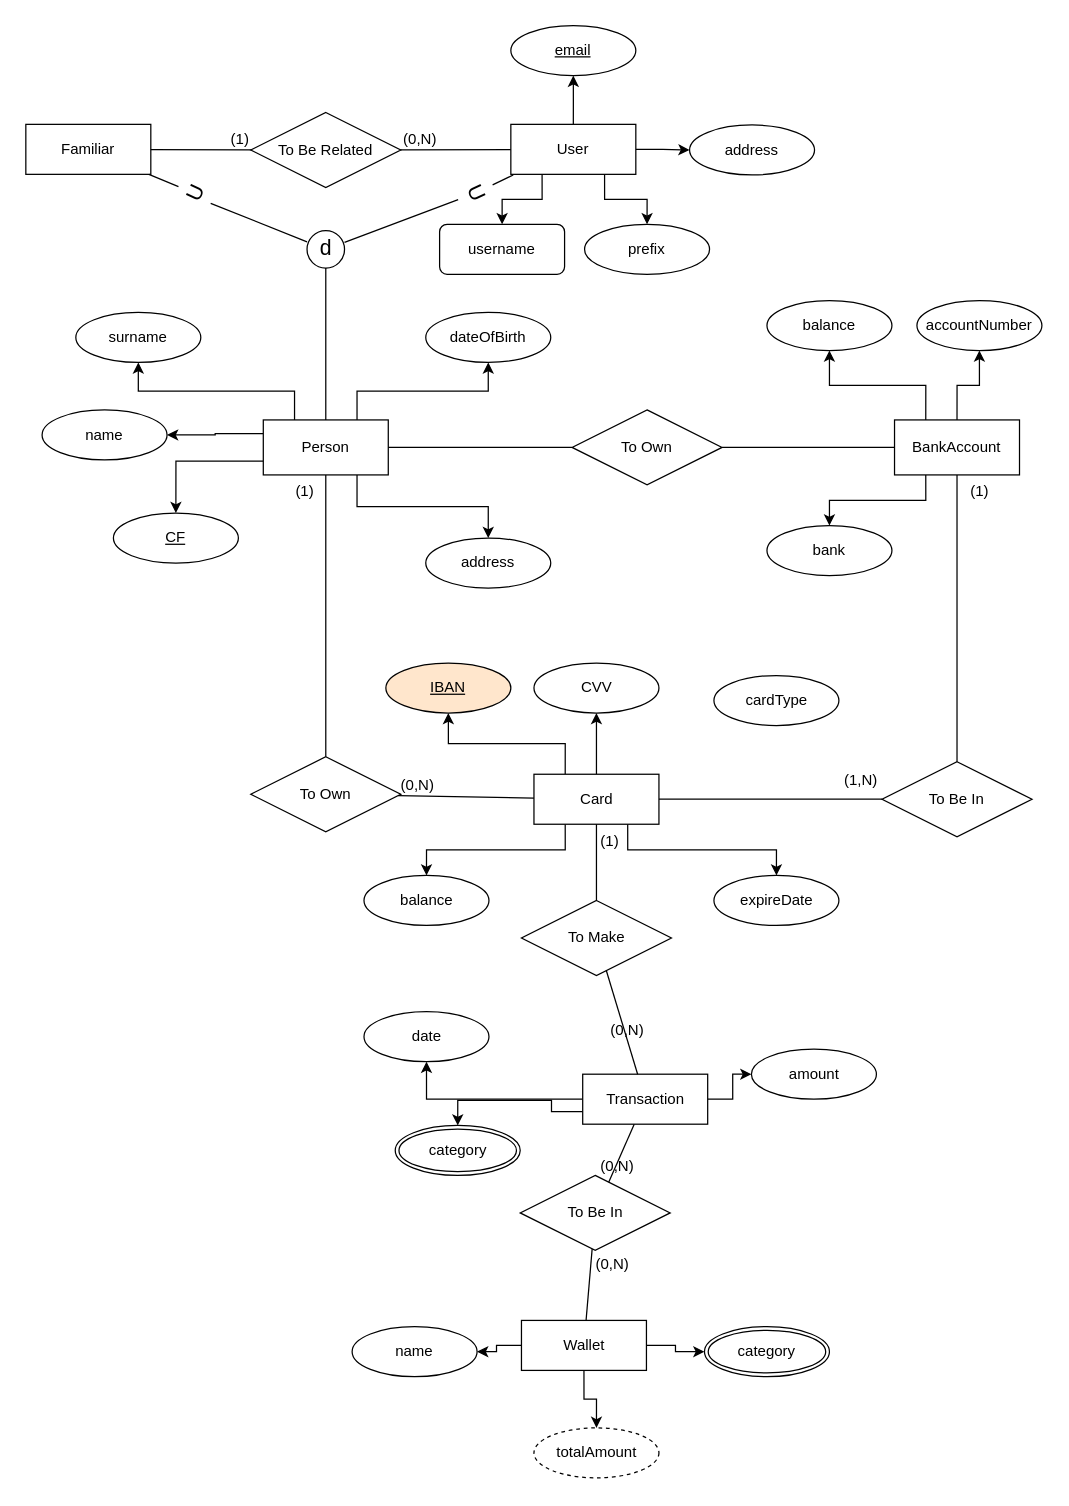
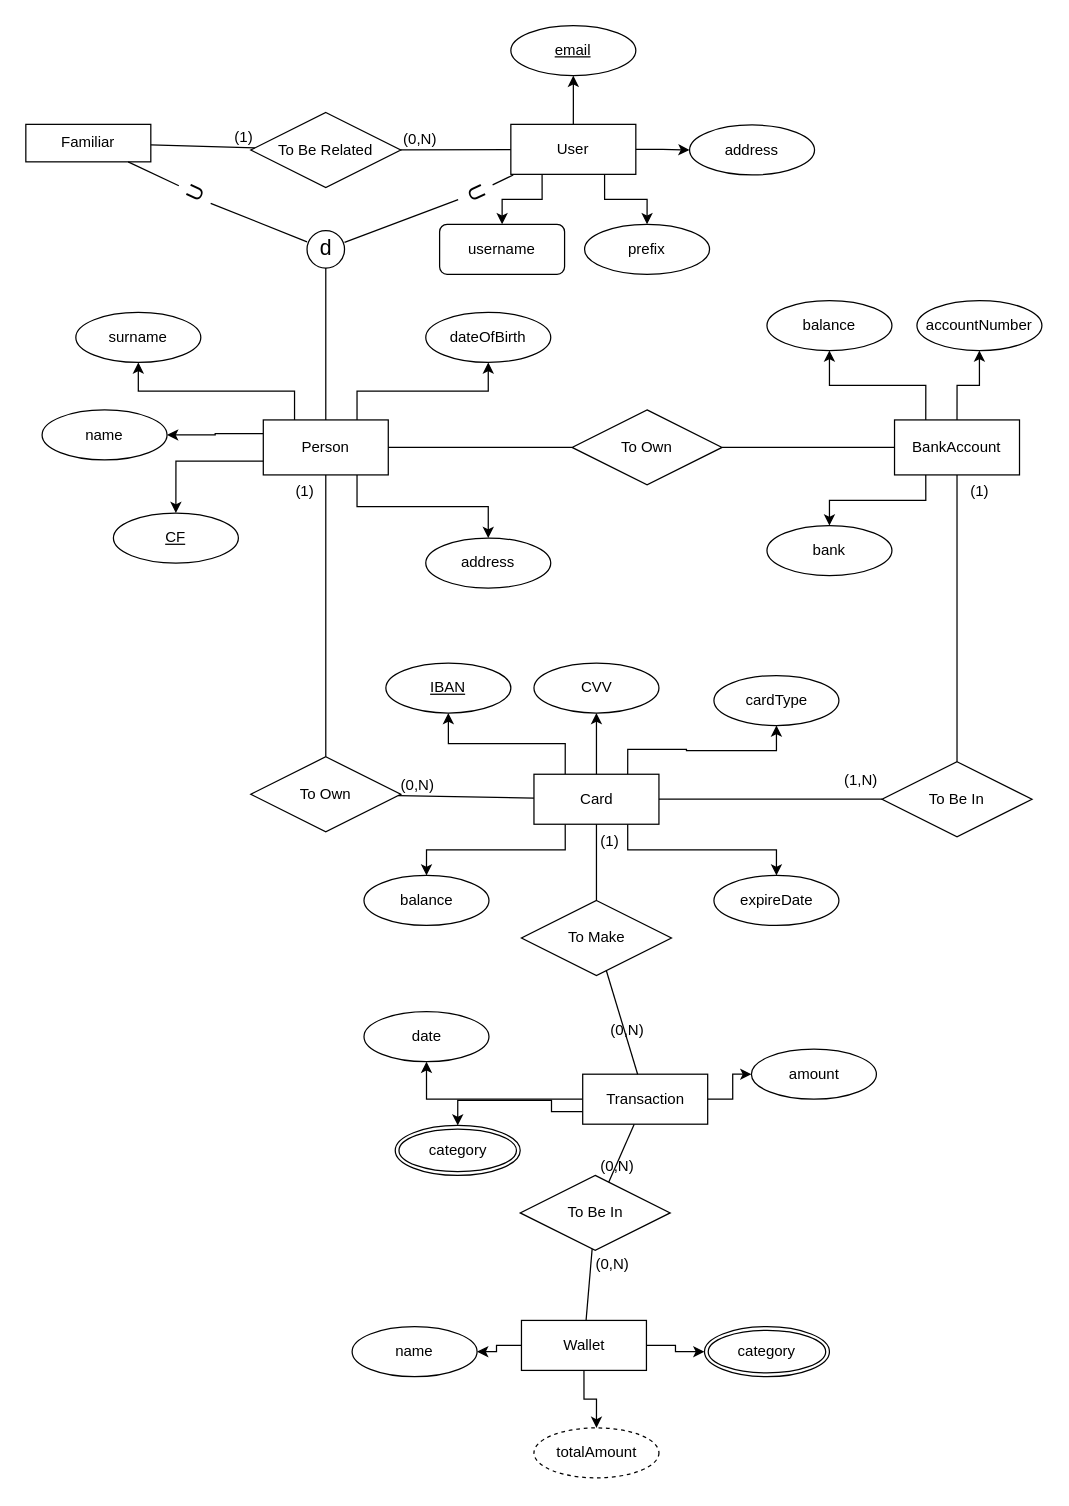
  <mxCell id="0" />
  <mxCell id="1" parent="0" />
  <mxCell id="2" style="edgeStyle=orthogonalEdgeStyle;rounded=0;orthogonalLoop=1;jettySize=auto;html=1;exitX=0;exitY=0.5;exitDx=0;exitDy=0;" parent="1" source="5" target="54" edge="1"><mxGeometry relative="1" as="geometry" /></mxCell>
  <mxCell id="3" style="edgeStyle=orthogonalEdgeStyle;rounded=0;orthogonalLoop=1;jettySize=auto;html=1;exitX=1;exitY=0.5;exitDx=0;exitDy=0;" edge="1" parent="1" source="5" target="55"><mxGeometry relative="1" as="geometry" /></mxCell>
  <mxCell id="4" style="edgeStyle=orthogonalEdgeStyle;rounded=0;orthogonalLoop=1;jettySize=auto;html=1;exitX=0;exitY=0.75;exitDx=0;exitDy=0;" edge="1" parent="1" source="5" target="62"><mxGeometry relative="1" as="geometry" /></mxCell>
  <mxCell id="5" value="Transaction" style="whiteSpace=wrap;html=1;align=center;" parent="1" vertex="1"><mxGeometry x="465.57" y="859" width="100" height="40" as="geometry" /></mxCell>
  <mxCell id="6" style="edgeStyle=orthogonalEdgeStyle;rounded=0;orthogonalLoop=1;jettySize=auto;html=1;exitX=0;exitY=0.5;exitDx=0;exitDy=0;" parent="1" source="9" target="56" edge="1"><mxGeometry relative="1" as="geometry" /></mxCell>
  <mxCell id="7" style="edgeStyle=orthogonalEdgeStyle;rounded=0;orthogonalLoop=1;jettySize=auto;html=1;exitX=0.5;exitY=1;exitDx=0;exitDy=0;" parent="1" source="9" target="57" edge="1"><mxGeometry relative="1" as="geometry" /></mxCell>
  <mxCell id="8" style="edgeStyle=orthogonalEdgeStyle;rounded=0;orthogonalLoop=1;jettySize=auto;html=1;exitX=1;exitY=0.5;exitDx=0;exitDy=0;" parent="1" source="9" target="61" edge="1"><mxGeometry relative="1" as="geometry"><mxPoint x="551.07" y="1081.01" as="targetPoint" /></mxGeometry></mxCell>
  <mxCell id="9" value="Wallet" style="whiteSpace=wrap;html=1;align=center;" parent="1" vertex="1"><mxGeometry x="416.57" y="1056.01" width="100" height="40" as="geometry" /></mxCell>
  <mxCell id="10" style="edgeStyle=orthogonalEdgeStyle;rounded=0;orthogonalLoop=1;jettySize=auto;html=1;exitX=0.75;exitY=1;exitDx=0;exitDy=0;" parent="1" source="15" target="51" edge="1"><mxGeometry relative="1" as="geometry" /></mxCell>
+ <mxCell id="11" style="edgeStyle=orthogonalEdgeStyle;rounded=0;orthogonalLoop=1;jettySize=auto;html=1;exitX=0.75;exitY=0;exitDx=0;exitDy=0;" parent="1" source="15" target="59" edge="1"><mxGeometry relative="1" as="geometry"><mxPoint x="620.57" y="570" as="targetPoint" /></mxGeometry></mxCell>
  <mxCell id="12" style="edgeStyle=orthogonalEdgeStyle;rounded=0;orthogonalLoop=1;jettySize=auto;html=1;exitX=0.25;exitY=1;exitDx=0;exitDy=0;entryX=0.5;entryY=0;entryDx=0;entryDy=0;" parent="1" source="15" target="58" edge="1"><mxGeometry relative="1" as="geometry" /></mxCell>
  <mxCell id="13" style="edgeStyle=orthogonalEdgeStyle;rounded=0;orthogonalLoop=1;jettySize=auto;html=1;exitX=0.25;exitY=0;exitDx=0;exitDy=0;" edge="1" parent="1" source="15" target="53"><mxGeometry relative="1" as="geometry" /></mxCell>
  <mxCell id="14" style="edgeStyle=orthogonalEdgeStyle;rounded=0;orthogonalLoop=1;jettySize=auto;html=1;exitX=0.5;exitY=0;exitDx=0;exitDy=0;" edge="1" parent="1" source="15" target="52"><mxGeometry relative="1" as="geometry" /></mxCell>
  <mxCell id="15" value="Card" style="whiteSpace=wrap;html=1;align=center;" parent="1" vertex="1"><mxGeometry x="426.57" y="619" width="100" height="40" as="geometry" /></mxCell>
  <mxCell id="16" style="edgeStyle=orthogonalEdgeStyle;rounded=0;orthogonalLoop=1;jettySize=auto;html=1;exitX=0.75;exitY=1;exitDx=0;exitDy=0;" parent="1" source="20" target="48" edge="1"><mxGeometry relative="1" as="geometry" /></mxCell>
  <mxCell id="17" style="edgeStyle=orthogonalEdgeStyle;rounded=0;orthogonalLoop=1;jettySize=auto;html=1;exitX=0.25;exitY=1;exitDx=0;exitDy=0;" parent="1" source="20" target="47" edge="1"><mxGeometry relative="1" as="geometry" /></mxCell>
  <mxCell id="18" style="edgeStyle=orthogonalEdgeStyle;rounded=0;orthogonalLoop=1;jettySize=auto;html=1;exitX=0.5;exitY=0;exitDx=0;exitDy=0;" parent="1" source="20" target="46" edge="1"><mxGeometry relative="1" as="geometry" /></mxCell>
  <mxCell id="19" style="edgeStyle=orthogonalEdgeStyle;rounded=0;orthogonalLoop=1;jettySize=auto;html=1;exitX=1;exitY=0.5;exitDx=0;exitDy=0;" edge="1" parent="1" source="20" target="68"><mxGeometry relative="1" as="geometry" /></mxCell>
  <mxCell id="20" value="User" style="whiteSpace=wrap;html=1;align=center;" parent="1" vertex="1"><mxGeometry x="408.07" y="99" width="100" height="40" as="geometry" /></mxCell>
  <mxCell id="21" style="edgeStyle=orthogonalEdgeStyle;rounded=0;orthogonalLoop=1;jettySize=auto;html=1;exitX=0.25;exitY=0;exitDx=0;exitDy=0;" parent="1" source="26" target="44" edge="1"><mxGeometry relative="1" as="geometry" /></mxCell>
  <mxCell id="22" style="edgeStyle=orthogonalEdgeStyle;rounded=0;orthogonalLoop=1;jettySize=auto;html=1;exitX=0.75;exitY=0;exitDx=0;exitDy=0;" parent="1" source="26" target="43" edge="1"><mxGeometry relative="1" as="geometry" /></mxCell>
  <mxCell id="23" style="edgeStyle=orthogonalEdgeStyle;rounded=0;orthogonalLoop=1;jettySize=auto;html=1;exitX=0.75;exitY=1;exitDx=0;exitDy=0;" edge="1" parent="1" source="26" target="60"><mxGeometry relative="1" as="geometry" /></mxCell>
  <mxCell id="24" style="edgeStyle=orthogonalEdgeStyle;rounded=0;orthogonalLoop=1;jettySize=auto;html=1;exitX=0;exitY=0.75;exitDx=0;exitDy=0;" edge="1" parent="1" source="26" target="45"><mxGeometry relative="1" as="geometry" /></mxCell>
  <mxCell id="25" style="edgeStyle=orthogonalEdgeStyle;rounded=0;orthogonalLoop=1;jettySize=auto;html=1;exitX=0;exitY=0.25;exitDx=0;exitDy=0;" edge="1" parent="1" source="26" target="42"><mxGeometry relative="1" as="geometry" /></mxCell>
  <mxCell id="26" value="Person" style="whiteSpace=wrap;html=1;align=center;" parent="1" vertex="1"><mxGeometry x="210" y="335.5" width="100" height="44" as="geometry" /></mxCell>
- <mxCell id="27" value="Familiar" style="whiteSpace=wrap;html=1;align=center;" parent="1" vertex="1"><mxGeometry x="20" y="99" width="100" height="40" as="geometry" /></mxCell>
+ <mxCell id="27" value="Familiar" style="whiteSpace=wrap;html=1;align=center;" parent="1" vertex="1"><mxGeometry x="20" y="99" width="100" height="30" as="geometry" /></mxCell>
  <mxCell id="28" value="" style="ellipse;whiteSpace=wrap;html=1;aspect=fixed;" parent="1" vertex="1"><mxGeometry x="245" y="184" width="30" height="30" as="geometry" /></mxCell>
  <mxCell id="29" value="d" style="text;html=1;align=center;verticalAlign=middle;resizable=0;points=[];autosize=1;strokeColor=none;fillColor=none;fontSize=17;" parent="1" vertex="1"><mxGeometry x="245" y="184" width="30" height="30" as="geometry" /></mxCell>
  <mxCell id="30" value="To Be Related" style="shape=rhombus;perimeter=rhombusPerimeter;whiteSpace=wrap;html=1;align=center;" parent="1" vertex="1"><mxGeometry x="200" y="89.5" width="120" height="60" as="geometry" /></mxCell>
  <mxCell id="31" value="" style="endArrow=none;html=1;rounded=0;" parent="1" source="27" target="30" edge="1"><mxGeometry relative="1" as="geometry"><mxPoint x="170" y="194.5" as="sourcePoint" /><mxPoint x="231" y="194.5" as="targetPoint" /></mxGeometry></mxCell>
  <mxCell id="32" value="(1)" style="resizable=0;html=1;whiteSpace=wrap;align=right;verticalAlign=bottom;" parent="31" connectable="0" vertex="1"><mxGeometry x="1" relative="1" as="geometry" /></mxCell>
  <mxCell id="33" value="" style="endArrow=none;html=1;rounded=0;" parent="1" source="20" target="30" edge="1"><mxGeometry relative="1" as="geometry"><mxPoint x="437.07" y="228" as="sourcePoint" /><mxPoint x="329.999" y="144.464" as="targetPoint" /></mxGeometry></mxCell>
  <mxCell id="34" value="(0,N)" style="resizable=0;html=1;whiteSpace=wrap;align=right;verticalAlign=bottom;" parent="33" connectable="0" vertex="1"><mxGeometry x="1" relative="1" as="geometry"><mxPoint x="30" as="offset" /></mxGeometry></mxCell>
  <mxCell id="35" value="To Own" style="shape=rhombus;perimeter=rhombusPerimeter;whiteSpace=wrap;html=1;align=center;" parent="1" vertex="1"><mxGeometry x="457.07" y="327.5" width="120" height="60" as="geometry" /></mxCell>
  <mxCell id="36" value="To Own" style="shape=rhombus;perimeter=rhombusPerimeter;whiteSpace=wrap;html=1;align=center;" parent="1" vertex="1"><mxGeometry x="200" y="605" width="120" height="60" as="geometry" /></mxCell>
  <mxCell id="37" value="" style="endArrow=none;html=1;rounded=0;" parent="1" source="15" target="36" edge="1"><mxGeometry relative="1" as="geometry"><mxPoint x="426.57" y="639" as="sourcePoint" /><mxPoint x="396.57" y="748" as="targetPoint" /></mxGeometry></mxCell>
  <mxCell id="38" value="(0,N)" style="resizable=0;html=1;whiteSpace=wrap;align=right;verticalAlign=bottom;" parent="37" connectable="0" vertex="1"><mxGeometry x="1" relative="1" as="geometry"><mxPoint x="30" as="offset" /></mxGeometry></mxCell>
  <mxCell id="39" value="To Be In" style="shape=rhombus;perimeter=rhombusPerimeter;whiteSpace=wrap;html=1;align=center;" parent="1" vertex="1"><mxGeometry x="415.57" y="940" width="120" height="60" as="geometry" /></mxCell>
  <mxCell id="40" value="" style="endArrow=none;html=1;rounded=0;" parent="1" source="9" target="39" edge="1"><mxGeometry relative="1" as="geometry"><mxPoint x="470.07" y="1060.01" as="sourcePoint" /><mxPoint x="359.07" y="1160.01" as="targetPoint" /></mxGeometry></mxCell>
  <mxCell id="41" value="(0,N)" style="resizable=0;html=1;whiteSpace=wrap;align=right;verticalAlign=bottom;" parent="40" connectable="0" vertex="1"><mxGeometry x="1" relative="1" as="geometry"><mxPoint x="31" y="20" as="offset" /></mxGeometry></mxCell>
  <mxCell id="42" value="name" style="ellipse;whiteSpace=wrap;html=1;align=center;" parent="1" vertex="1"><mxGeometry x="33" y="327.5" width="100" height="40" as="geometry" /></mxCell>
  <mxCell id="43" value="dateOfBirth" style="ellipse;whiteSpace=wrap;html=1;align=center;" parent="1" vertex="1"><mxGeometry x="340" y="249.5" width="100" height="40" as="geometry" /></mxCell>
  <mxCell id="44" value="surname" style="ellipse;whiteSpace=wrap;html=1;align=center;" parent="1" vertex="1"><mxGeometry x="60" y="249.5" width="100" height="40" as="geometry" /></mxCell>
  <mxCell id="45" value="CF" style="ellipse;whiteSpace=wrap;html=1;align=center;fontStyle=4;" parent="1" vertex="1"><mxGeometry x="90.07" y="410" width="100" height="40" as="geometry" /></mxCell>
  <mxCell id="46" value="email" style="ellipse;whiteSpace=wrap;html=1;align=center;fontStyle=4;" parent="1" vertex="1"><mxGeometry x="408.07" width="100" height="40" as="geometry" y="20" /></mxCell>
  <mxCell id="47" value="username" style="whiteSpace=wrap;html=1;align=center;rounded=1;" parent="1" vertex="1"><mxGeometry x="351.07" y="179" width="100" height="40" as="geometry" /></mxCell>
  <mxCell id="48" value="prefix" style="ellipse;whiteSpace=wrap;html=1;align=center;" parent="1" vertex="1"><mxGeometry x="467.07" y="179" width="100" height="40" as="geometry" /></mxCell>
  <mxCell id="49" value="" style="endArrow=none;html=1;rounded=0;" parent="1" source="65" target="27" edge="1"><mxGeometry width="50" height="50" relative="1" as="geometry"><mxPoint x="240" y="209.5" as="sourcePoint" /><mxPoint x="130" y="139" as="targetPoint" /><Array as="points" /></mxGeometry></mxCell>
  <mxCell id="50" value="" style="endArrow=none;html=1;rounded=0;" parent="1" source="67" edge="1"><mxGeometry width="50" height="50" relative="1" as="geometry"><mxPoint x="620.39" y="-86.11" as="sourcePoint" /><mxPoint x="410" y="139.5" as="targetPoint" /></mxGeometry></mxCell>
  <mxCell id="51" value="expireDate" style="ellipse;whiteSpace=wrap;html=1;align=center;" parent="1" vertex="1"><mxGeometry x="570.57" y="700" width="100" height="40" as="geometry" /></mxCell>
  <mxCell id="52" value="CVV" style="ellipse;whiteSpace=wrap;html=1;align=center;" parent="1" vertex="1"><mxGeometry x="426.57" y="530" width="100" height="40" as="geometry" /></mxCell>
- <mxCell id="53" value="IBAN" style="ellipse;whiteSpace=wrap;html=1;align=center;fontStyle=4;fillColor=#ffe6cc;" parent="1" vertex="1"><mxGeometry x="308.07" y="530" width="100" height="40" as="geometry" /></mxCell>
+ <mxCell id="53" value="IBAN" style="ellipse;whiteSpace=wrap;html=1;align=center;fontStyle=4;" parent="1" vertex="1"><mxGeometry x="308.07" y="530" width="100" height="40" as="geometry" /></mxCell>
  <mxCell id="54" value="date" style="ellipse;whiteSpace=wrap;html=1;align=center;" parent="1" vertex="1"><mxGeometry x="290.57" y="809" width="100" height="40" as="geometry" /></mxCell>
  <mxCell id="55" value="amount" style="ellipse;whiteSpace=wrap;html=1;align=center;" parent="1" vertex="1"><mxGeometry x="600.57" y="839" width="100" height="40" as="geometry" /></mxCell>
  <mxCell id="56" value="name" style="ellipse;whiteSpace=wrap;html=1;align=center;" parent="1" vertex="1"><mxGeometry x="281.07" y="1061.01" width="100" height="40" as="geometry" /></mxCell>
  <mxCell id="57" value="totalAmount" style="ellipse;whiteSpace=wrap;html=1;align=center;dashed=1;" parent="1" vertex="1"><mxGeometry x="426.57" y="1142.01" width="100" height="40" as="geometry" /></mxCell>
  <mxCell id="58" value="balance" style="ellipse;whiteSpace=wrap;html=1;align=center;" parent="1" vertex="1"><mxGeometry x="290.57" y="700" width="100" height="40" as="geometry" /></mxCell>
  <mxCell id="59" value="cardType" style="ellipse;whiteSpace=wrap;html=1;align=center;" parent="1" vertex="1"><mxGeometry x="570.57" y="540" width="100" height="40" as="geometry" /></mxCell>
  <mxCell id="60" value="address" style="ellipse;whiteSpace=wrap;html=1;align=center;" parent="1" vertex="1"><mxGeometry x="340" y="430" width="100" height="40" as="geometry" /></mxCell>
  <mxCell id="61" value="category" style="ellipse;shape=doubleEllipse;margin=3;whiteSpace=wrap;html=1;align=center;" parent="1" vertex="1"><mxGeometry x="563" y="1061.01" width="100" height="40" as="geometry" /></mxCell>
  <mxCell id="62" value="category" style="ellipse;shape=doubleEllipse;margin=3;whiteSpace=wrap;html=1;align=center;" parent="1" vertex="1"><mxGeometry x="315.57" y="900" width="100" height="40" as="geometry" /></mxCell>
  <mxCell id="63" value="" style="endArrow=none;html=1;rounded=0;" edge="1" parent="1" source="29" target="26"><mxGeometry relative="1" as="geometry"><mxPoint x="164" y="279.5" as="sourcePoint" /><mxPoint x="324" y="279.5" as="targetPoint" /></mxGeometry></mxCell>
  <mxCell id="64" value="" style="endArrow=none;html=1;rounded=0;" edge="1" parent="1" source="29" target="65"><mxGeometry width="50" height="50" relative="1" as="geometry"><mxPoint x="245" y="205.5" as="sourcePoint" /><mxPoint x="130" y="139" as="targetPoint" /><Array as="points"><mxPoint x="167.92" y="162.2" /></Array></mxGeometry></mxCell>
  <mxCell id="65" value="U" style="text;html=1;align=center;verticalAlign=middle;resizable=0;points=[];autosize=1;strokeColor=none;fillColor=none;fontSize=17;rotation=-65;" parent="1" vertex="1"><mxGeometry x="136" y="139.5" width="40" height="30" as="geometry" /></mxCell>
  <mxCell id="66" value="" style="endArrow=none;html=1;rounded=0;" edge="1" parent="1" source="29" target="67"><mxGeometry width="50" height="50" relative="1" as="geometry"><mxPoint x="275" y="207.5" as="sourcePoint" /><mxPoint x="410" y="139.5" as="targetPoint" /></mxGeometry></mxCell>
  <mxCell id="67" value="U" style="text;html=1;align=center;verticalAlign=middle;resizable=0;points=[];autosize=1;strokeColor=none;fillColor=none;fontSize=17;rotation=65;" parent="1" vertex="1"><mxGeometry x="360" y="139" width="40" height="30" as="geometry" /></mxCell>
  <mxCell id="68" value="address" style="ellipse;whiteSpace=wrap;html=1;align=center;" vertex="1" parent="1"><mxGeometry x="551.07" y="99.5" width="100" height="40" as="geometry" /></mxCell>
  <mxCell id="69" value="" style="endArrow=none;html=1;rounded=0;" edge="1" parent="1" source="26" target="35"><mxGeometry relative="1" as="geometry"><mxPoint x="331.07" y="359.5" as="sourcePoint" /><mxPoint x="491.07" y="359.5" as="targetPoint" /></mxGeometry></mxCell>
  <mxCell id="70" style="edgeStyle=orthogonalEdgeStyle;rounded=0;orthogonalLoop=1;jettySize=auto;html=1;exitX=0.25;exitY=0;exitDx=0;exitDy=0;" edge="1" parent="1" source="73" target="75"><mxGeometry relative="1" as="geometry" /></mxCell>
  <mxCell id="71" style="edgeStyle=orthogonalEdgeStyle;rounded=0;orthogonalLoop=1;jettySize=auto;html=1;exitX=0.5;exitY=0;exitDx=0;exitDy=0;" edge="1" parent="1" source="73" target="76"><mxGeometry relative="1" as="geometry" /></mxCell>
  <mxCell id="72" style="edgeStyle=orthogonalEdgeStyle;rounded=0;orthogonalLoop=1;jettySize=auto;html=1;exitX=0.25;exitY=1;exitDx=0;exitDy=0;" edge="1" parent="1" source="73" target="81"><mxGeometry relative="1" as="geometry" /></mxCell>
  <mxCell id="73" value="BankAccount" style="whiteSpace=wrap;html=1;align=center;" vertex="1" parent="1"><mxGeometry x="715.07" y="335.5" width="100" height="44" as="geometry" /></mxCell>
  <mxCell id="74" value="" style="endArrow=none;html=1;rounded=0;" edge="1" parent="1" source="35" target="73"><mxGeometry relative="1" as="geometry"><mxPoint x="555.07" y="387.5" as="sourcePoint" /><mxPoint x="715.07" y="387.5" as="targetPoint" /></mxGeometry></mxCell>
  <mxCell id="75" value="balance" style="ellipse;whiteSpace=wrap;html=1;align=center;" vertex="1" parent="1"><mxGeometry x="613" y="240" width="100" height="40" as="geometry" /></mxCell>
  <mxCell id="76" value="accountNumber" style="ellipse;whiteSpace=wrap;html=1;align=center;" vertex="1" parent="1"><mxGeometry x="733" y="240" width="100" height="40" as="geometry" /></mxCell>
  <mxCell id="77" value="" style="endArrow=none;html=1;rounded=0;" edge="1" parent="1" source="26" target="36"><mxGeometry relative="1" as="geometry"><mxPoint x="363" y="710" as="sourcePoint" /><mxPoint x="523" y="710" as="targetPoint" /></mxGeometry></mxCell>
  <mxCell id="78" value="To Be In" style="shape=rhombus;perimeter=rhombusPerimeter;whiteSpace=wrap;html=1;align=center;" vertex="1" parent="1"><mxGeometry x="705.07" y="609" width="120" height="60" as="geometry" /></mxCell>
  <mxCell id="79" value="" style="endArrow=none;html=1;rounded=0;" edge="1" parent="1" source="15" target="78"><mxGeometry relative="1" as="geometry"><mxPoint x="663" y="710" as="sourcePoint" /><mxPoint x="823" y="710" as="targetPoint" /></mxGeometry></mxCell>
  <mxCell id="80" value="" style="endArrow=none;html=1;rounded=0;" edge="1" parent="1" source="78" target="73"><mxGeometry relative="1" as="geometry"><mxPoint x="537" y="649" as="sourcePoint" /><mxPoint x="705" y="649" as="targetPoint" /></mxGeometry></mxCell>
  <mxCell id="81" value="bank" style="ellipse;whiteSpace=wrap;html=1;align=center;" vertex="1" parent="1"><mxGeometry x="613" y="420" width="100" height="40" as="geometry" /></mxCell>
  <mxCell id="82" value="(1)" style="text;html=1;align=center;verticalAlign=middle;resizable=0;points=[];autosize=1;strokeColor=none;fillColor=none;" vertex="1" parent="1"><mxGeometry x="223" y="377.5" width="40" height="30" as="geometry" /></mxCell>
  <mxCell id="83" value="(1,N)" style="text;html=1;align=center;verticalAlign=middle;resizable=0;points=[];autosize=1;strokeColor=none;fillColor=none;" vertex="1" parent="1"><mxGeometry x="663" y="609" width="50" height="30" as="geometry" /></mxCell>
  <mxCell id="84" value="(1)" style="text;html=1;align=center;verticalAlign=middle;resizable=0;points=[];autosize=1;strokeColor=none;fillColor=none;" vertex="1" parent="1"><mxGeometry x="763" y="377.5" width="40" height="30" as="geometry" /></mxCell>
  <mxCell id="85" value="(1)" style="text;html=1;align=center;verticalAlign=middle;resizable=0;points=[];autosize=1;strokeColor=none;fillColor=none;" vertex="1" parent="1"><mxGeometry x="467.07" y="658" width="40" height="30" as="geometry" /></mxCell>
  <mxCell id="86" value="(0,N)" style="text;html=1;align=center;verticalAlign=middle;resizable=0;points=[];autosize=1;strokeColor=none;fillColor=none;" vertex="1" parent="1"><mxGeometry x="475.57" y="809" width="50" height="30" as="geometry" /></mxCell>
  <mxCell id="87" value="" style="endArrow=none;html=1;rounded=0;" edge="1" parent="1" source="39" target="5"><mxGeometry relative="1" as="geometry"><mxPoint x="383" y="850" as="sourcePoint" /><mxPoint x="543" y="850" as="targetPoint" /></mxGeometry></mxCell>
  <mxCell id="88" value="To Make" style="shape=rhombus;perimeter=rhombusPerimeter;whiteSpace=wrap;html=1;align=center;" vertex="1" parent="1"><mxGeometry x="416.57" y="720" width="120" height="60" as="geometry" /></mxCell>
  <mxCell id="89" value="" style="endArrow=none;html=1;rounded=0;" edge="1" parent="1" source="15" target="88"><mxGeometry relative="1" as="geometry"><mxPoint x="433" y="750" as="sourcePoint" /><mxPoint x="593" y="750" as="targetPoint" /></mxGeometry></mxCell>
  <mxCell id="90" value="" style="endArrow=none;html=1;rounded=0;" edge="1" parent="1" source="5" target="88"><mxGeometry relative="1" as="geometry"><mxPoint x="433" y="750" as="sourcePoint" /><mxPoint x="593" y="750" as="targetPoint" /></mxGeometry></mxCell>
  <mxCell id="91" value="(0,N)" style="text;html=1;align=center;verticalAlign=middle;resizable=0;points=[];autosize=1;strokeColor=none;fillColor=none;" vertex="1" parent="1"><mxGeometry x="468" y="918" width="50" height="30" as="geometry" /></mxCell>
